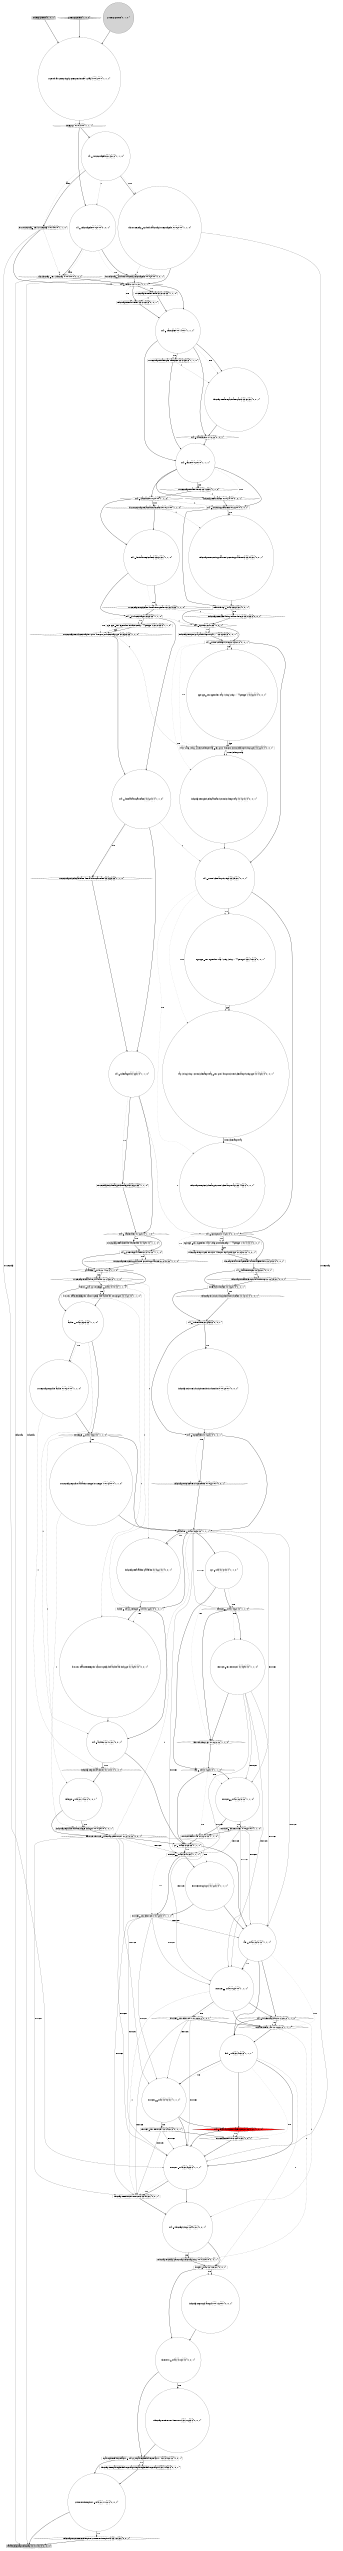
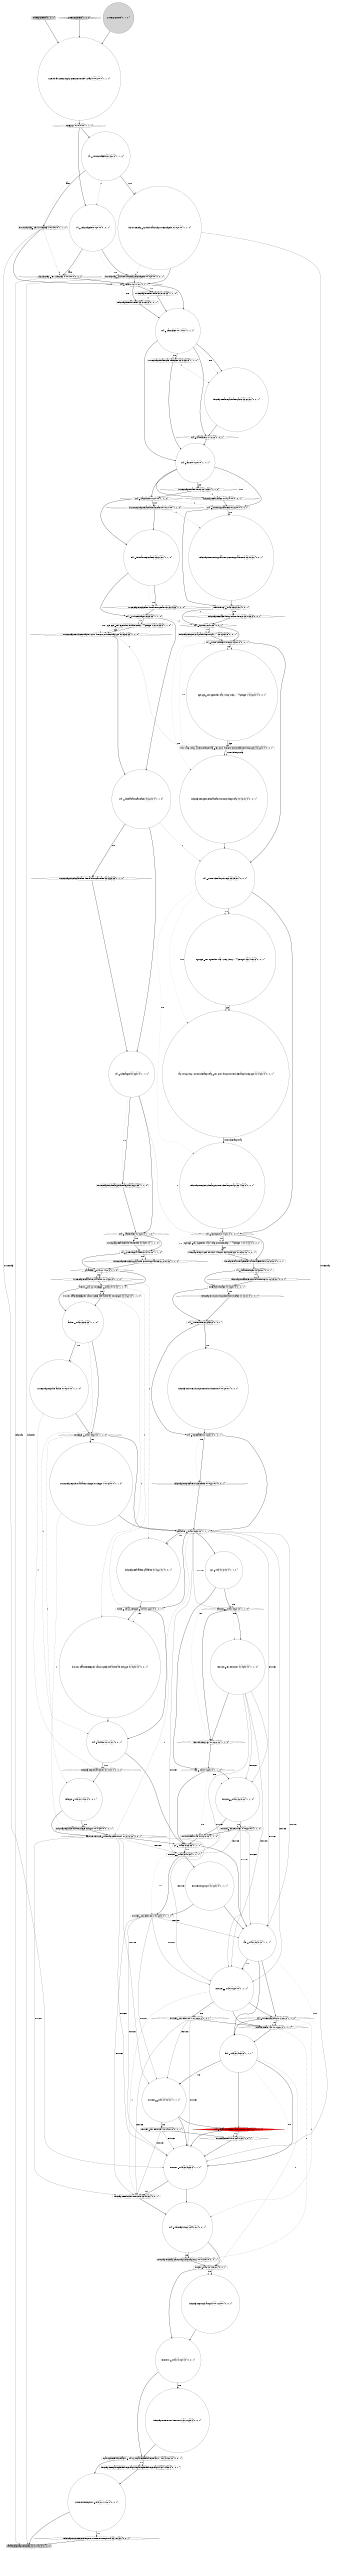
  digraph {
    node [fillcolor=white shape=cylinder style=filled]
    edge [style=bold]
    n1 [label="Type type = new TypeToken<ProducerConfig>(){}.getType()@@@27@@@['1', '1', '0']"]
    n2 [label="sourceConfig.setProducerConfig(new Gson().fromJson(producerConfig,type))@@@30@@@['1', '1', '0']" shape=diamond]
    n3 [label="Map<String,String> customSerdeInputMap = new Gson().fromJson(customSerdeInputString,type)@@@36@@@['0', '0', '1']"]
    n4 [label="null != deserializationClassName@@@32@@@['1', '1', '0']" shape=circle]
    n5 [label="null != inputs@@@29@@@['0', '0', '1']" shape=diamond]
    n6 [label="null != customSerdeInputString@@@32@@@['0', '0', '1']"]
    n7 [label="sinkConfig.setInputs(Arrays.asList(inputs.split(\",\")))@@@30@@@['0', '0', '1']"]
    n8 [label="sinkConfig.setTopicToSerdeClassName(customSerdeInputMap)@@@37@@@['0', '0', '1']" shape=circle]
    n9 [label="null != customSchemaInputString@@@39@@@['0', '0', '1']" shape=circle]
    n10 [label="Type type = new TypeToken<Map<String,String>>(){}.getType()@@@33@@@['0', '0', '1']" shape=circle]
    n11 [label="throw new ParameterException(\"Cannot specify both archive and sink-type\")@@@69@@@['0', '0', '1']" shape=circle]
    n12 [label="null != archive@@@71@@@['0', '0', '1']" shape=circle]
    n13 [label="cpu != null@@@78@@@['1', '1', '1']"]
    n14 [label="sinkConfig.setArchive(archive)@@@72@@@['0', '0', '1']" shape=diamond]
    n15 [label="null != schemaType@@@35@@@['1', '1', '0']" shape=circle]
    n16 [label="sourceConfig.setSerdeClassName(deserializationClassName)@@@33@@@['1', '1', '0']" shape=diamond]
    n17 [label="sourceConfig.setSchemaType(schemaType)@@@36@@@['1', '1', '0']"]
    n18 [label="null != batchBuilder@@@38@@@['1', '1', '0']" shape=diamond]
    n19 [label="null != inputSpecs@@@46@@@['0', '0', '1']" shape=diamond]
    n20 [label="Map<String,String> customSchemaInputMap = new Gson().fromJson(customSchemaInputString,type)@@@43@@@['0', '0', '1']" shape=circle]
    n21 [label="sinkConfig.setTopicToSchemaType(customSchemaInputMap)@@@44@@@['0', '0', '1']" shape=circle]
    n22 [label="Type type = new TypeToken<Map<String,String>>(){}.getType()@@@40@@@['0', '0', '1']" shape=circle]
    n23 [label="ram != null@@@63@@@['1', '1', '0']" shape=diamond]
    n24 [label="resources.setRam(ram)@@@67@@@['1', '1', '0']"]
    n25 [label="resources == null@@@64@@@['1', '1', '0']" shape=circle]
    n26 [label="resources = new Resources()@@@65@@@['1', '1', '0']"]
    n27 [label="ram != null@@@84@@@['1', '1', '1']" shape=circle]
    n28 [label="resources.setCpu(cpu)@@@82@@@['1', '1', '1']" shape=circle]
    n29 [label="resources == null@@@79@@@['1', '1', '1']"]
    n30 [label="negativeAckRedeliveryDelayMs != null && negativeAckRedeliveryDelayMs > 0@@@108@@@['0', '0', '1']"]
    n31 [label="customRuntimeOptions != null@@@111@@@['0', '0', '1']" shape=circle]
    n32 [label="sinkConfig.setNegativeAckRedeliveryDelayMs(negativeAckRedeliveryDelayMs)@@@109@@@['0', '0', '1']"]
    n33 [fillcolor=lightgray label="validateSinkConfigs(sinkConfig)@@@114@@@['0', '0', '1']"]
    n34 [label="sinkConfig.setCustomRuntimeOptions(customRuntimeOptions)@@@112@@@['0', '0', '1']" shape=diamond]
    n35 [label="sinkType != null@@@74@@@['0', '0', '1']" shape=circle]
    n36 [label="Resources resources = sinkConfig.getResources()@@@77@@@['0', '0', '1']" shape=diamond]
    n37 [label="sinkConfig.setArchive(validateSinkType(sinkType))@@@75@@@['0', '0', '1']"]
    n38 [fillcolor=red label="null != forwardSourceMessageProperty@@@84@@@['1', '0', '0']" shape=diamond]
    n39 [label="resources.setDisk(disk)@@@94@@@['1', '0', '1']" shape=diamond]
    n40 [label="resources != null@@@96@@@['1', '1', '1']" shape=circle]
    n41 [label="sinkConfig.setResources(resources)@@@97@@@['0', '0', '1']"]
    n42 [label="null != sinkConfigString@@@99@@@['0', '0', '1']" shape=circle]
    n43 [label="null != tenant@@@11@@@['1', '1', '1']" shape=diamond]
    n44 [label="null != namespace@@@14@@@['1', '1', '1']" shape=circle]
    n45 [label="sinkConfig.setTenant(tenant)@@@12@@@['0', '0', '1']"]
    n46 [label="sourceConfig.setTenant(tenant)@@@12@@@['1', '1', '0']"]
    n47 [label="sinkConfig.setNamespace(namespace)@@@15@@@['0', '0', '1']" shape=circle]
    n48 [label="null != className@@@17@@@['0', '0', '1']" shape=diamond]
    n49 [label="sourceConfig.setNamespace(namespace)@@@15@@@['1', '1', '0']"]
    n50 [label="null != name@@@20@@@['1', '1', '1']" shape=circle]
    n51 [label="resources = new Resources()@@@80@@@['1', '1', '1']"]
    n52 [label="resources == null@@@91@@@['1', '1', '1']" shape=circle]
    n53 [label="resources == null@@@85@@@['1', '1', '1']" shape=circle]
    n54 [label="disk != null@@@90@@@['1', '1', '1']" shape=circle]
    n55 [label="null != sourceConfigString@@@78@@@['1', '1', '0']" shape=diamond]
    n56 [label="resources.setRam(ram)@@@88@@@['1', '1', '1']" shape=diamond]
    n57 [label="resources = new Resources()@@@92@@@['0', '0', '1']"]
    n58 [label="resources = new Resources()@@@86@@@['0', '0', '1']" shape=diamond]
    n59 [label="autoAck != null@@@102@@@['0', '0', '1']"]
    n60 [label="sinkConfig.setConfigs(parseConfigs(sinkConfigString))@@@100@@@['0', '0', '1']"]
    n61 [label="resources.setCpu(cpu)@@@61@@@['1', '1', '0']" shape=diamond]
    n62 [label="parallelism != null@@@65@@@['1', '1', '1']"]
    n63 [label="cpu != null@@@57@@@['1', '1', '0']" shape=circle]
    n64 [label="sinkConfig.setParallelism(parallelism)@@@66@@@['0', '0', '1']" shape=circle]
    n65 [label="archive != null && sinkType != null@@@68@@@['0', '0', '1']"]
    n66 [label="resources == null@@@58@@@['1', '1', '0']" shape=diamond]
    n67 [label="resources = new Resources()@@@59@@@['1', '1', '0']" shape=circle]
    n68 [label="this.sourceConfig.setClassName(className)@@@21@@@['1', '1', '0']" shape=diamond]
    n69 [label="sinkConfig.setProcessingGuarantees(processingGuarantees)@@@24@@@['0', '0', '1']" shape=circle]
    n70 [label="null != destinationTopicName@@@23@@@['1', '1', '0']" shape=circle]
    n71 [label="retainOrdering != null@@@26@@@['0', '0', '1']"]
    n72 [label="null != producerConfig@@@26@@@['1', '1', '0']"]
    n73 [label="sourceConfig.setTopicName(destinationTopicName)@@@24@@@['1', '1', '0']" shape=diamond]
    n74 [label="sourceConfig.setName(name)@@@18@@@['1', '1', '0']" shape=diamond]
    n75 [label="sinkConfig.setName(name)@@@21@@@['0', '0', '1']" shape=diamond]
    n76 [label="null != className@@@20@@@['1', '1', '0']" shape=diamond]
    n77 [label="null != processingGuarantees@@@23@@@['0', '0', '1']"]
    n78 [label="Type type = new TypeToken<Map<String,ConsumerConfig>>(){}.getType()@@@47@@@['0', '0', '1']"]
    n79 [label="sinkConfig.setInputSpecs(new Gson().fromJson(inputSpecs,type))@@@50@@@['0', '0', '1']"]
    n80 [label="sinkConfig.setMaxMessageRetries(maxMessageRetries)@@@52@@@['0', '0', '1']"]
    n81 [label="archive != null@@@50@@@['1', '1', '0']" shape=circle]
    n82 [label="sourceConfig.setArchive(archive)@@@51@@@['1', '1', '0']" shape=circle]
    n83 [label="sourceType != null@@@53@@@['1', '1', '0']" shape=diamond]
    n84 [label="sourceConfig.setArchive(validateSourceType(sourceType))@@@54@@@['1', '1', '0']" shape=circle]
    n85 [label="isNotBlank(subsName)@@@56@@@['0', '0', '1']"]
    n86 [label="null != subsPosition@@@59@@@['0', '0', '1']"]
    n87 [label="sinkConfig.setSourceSubscriptionName(subsName)@@@57@@@['0', '0', '1']" shape=diamond]
    n88 [label="null != topicsPattern@@@62@@@['0', '0', '1']"]
    n89 [label="sinkConfig.setSourceSubscriptionPosition(subsPosition)@@@60@@@['0', '0', '1']" shape=circle]
    n90 [label="sinkConfig.setRetainOrdering(retainOrdering)@@@27@@@['0', '0', '1']" shape=diamond]
    n91 [label="sinkConfig.setAutoAck(autoAck)@@@103@@@['0', '0', '1']" shape=circle]
    n92 [label="timeoutMs != null@@@105@@@['0', '0', '1']" shape=circle]
    n93 [label="sinkConfig.setTimeoutMs(timeoutMs)@@@106@@@['0', '0', '1']" shape=circle]
    n94 [label="sinkConfig.setTopicsPattern(topicsPattern)@@@63@@@['0', '0', '1']" shape=diamond]
    n95 [label="null != deadLetterTopic@@@53@@@['0', '0', '1']"]
    n96 [label="sinkConfig.setDeadLetterTopic(deadLetterTopic)@@@54@@@['0', '0', '1']" shape=diamond]
    n97 [label="sourceConfig.setProcessingGuarantees(processingGuarantees)@@@42@@@['1', '1', '0']" shape=diamond]
    n98 [label="parallelism != null@@@44@@@['1', '1', '0']" shape=diamond]
    n99 [label="sourceConfig.setParallelism(parallelism)@@@45@@@['1', '1', '0']" shape=diamond]
    n100 [label="archive != null && sourceType != null@@@47@@@['1', '1', '0']"]
    n101 [label="super.edu.fdu.CPPDG.tinypdg.pe.ExpressionInfo@1809934@@@3@@@['1', '1', '1']" shape=circle]
    n102 [label="mergeArgs()@@@4@@@['1', '1', '1']" shape=diamond]
    n103 [label="null != sinkConfigFile@@@5@@@['0', '0', '1']" shape=circle]
    n104 [label="null != sourceConfigFile@@@5@@@['1', '1', '0']" shape=circle]
    n105 [label="this.sinkConfig = CmdUtils.loadConfig(sinkConfigFile,)@@@6@@@['0', '0', '1']"]
    n106 [label="this.sourceConfig = new SourceConfig()@@@9@@@['1', '1', '0']"]
    n107 [label="this.sinkConfig = new SinkConfig()@@@9@@@['0', '0', '1']" shape=diamond]
    n108 [label="this.sourceConfig = CmdUtils.loadConfig(sourceConfigFile,)@@@6@@@['1', '1', '0']" shape=circle]
    n109 [label="null != processingGuarantees@@@41@@@['1', '1', '0']"]
    n110 [label="sourceConfig.setBatchBuilder(batchBuilder)@@@39@@@['1', '1', '0']"]
    n111 [label="throw new ParameterException(\"Cannot specify both archive and source-type\")@@@48@@@['1', '1', '0']"]
    n112 [fillcolor=lightgray label="processArguments['0', '0', '1']"]
    n113 [fillcolor=lightgray label="processArguments['1', '0', '0']" shape=diamond]
    n114 [fillcolor=lightgray label="processArguments['0', '1', '0']" shape=circle]
    n1 -> n2
    n1 -> n2 [label=type style=solid]
    n2 -> n3 [label=0 style=dashed]
    n2 -> n4
    n3 -> n8
    n3 -> n8 [label=customSerdeInputMap style=solid]
    n4 -> n9 [label=0 style=dashed]
    n4 -> n15
    n4 -> n16 [label=true style=dotted]
    n4 -> n16
    n5 -> n6
    n5 -> n7
    n5 -> n7 [label=true style=dotted]
    n6 -> n3 [label=true style=dotted]
    n6 -> n8 [label=true style=dotted]
    n6 -> n9
    n6 -> n10 [label=true style=dotted]
    n6 -> n10
    n7 -> n6
    n8 -> n9
    n9 -> n19
    n9 -> n20 [label=true style=dotted]
    n9 -> n21 [label=true style=dotted]
    n9 -> n22
    n9 -> n22 [label=true style=dotted]
    n10 -> n3
    n10 -> n3 [label=type style=solid]
    n11 -> n12
    n12 -> n13
    n12 -> n14
    n12 -> n14 [label=true style=dotted]
    n13 -> n27
-   n13 -> n28 [label=true style=dotted]
    n13 -> n29 [label=true style=dotted]
    n13 -> n29
    n14 -> n35
    n15 -> n17
    n15 -> n17 [label=true style=dotted]
    n15 -> n18
    n15 -> n19 [label=0 style=dashed]
    n16 -> n15
    n17 -> n18
    n18 -> n109
    n18 -> n110
    n18 -> n110 [label=true style=dotted]
    n19 -> n78
    n19 -> n78 [label=true style=dotted]
    n19 -> n79 [label=true style=dotted]
    n19 -> n80
    n20 -> n21 [label=customSchemaInputMap style=solid]
    n20 -> n21
    n21 -> n19
    n22 -> n20 [label=type style=solid]
    n22 -> n20
    n23 -> n13
    n23 -> n24 [label=true style=dotted]
    n23 -> n25
    n23 -> n25 [label=true style=dotted]
    n24 -> n13
    n25 -> n24
    n25 -> n26
    n25 -> n26 [label=true style=dotted]
    n26 -> n24
    n26 -> n27 [label=resources style=solid]
    n26 -> n29 [label=resources style=solid]
    n26 -> n53 [label=resources style=solid]
    n27 -> n53
    n27 -> n53 [label=true style=dotted]
    n27 -> n54
    n27 -> n55
    n27 -> n56 [label=true style=dotted]
    n28 -> n27
    n28 -> n51
    n29 -> n28
    n29 -> n51 [label=true style=dotted]
    n29 -> n51
    n30 -> n31
    n30 -> n32 [label=true style=dotted]
    n30 -> n32
    n31 -> n33
    n31 -> n34
    n31 -> n34 [label=true style=dotted]
    n32 -> n31
    n34 -> n33
    n35 -> n36
    n35 -> n37
    n35 -> n37 [label=true style=dotted]
    n36 -> n13
    n36 -> n29 [label=resources style=solid]
    n36 -> n40 [label=resources style=solid]
    n36 -> n41 [label=resources style=solid]
    n36 -> n52 [label=resources style=solid]
    n36 -> n53 [label=resources style=solid]
    n37 -> n36
    n38 -> n39 [label=true style=dotted]
    n38 -> n39
    n38 -> n40
    n39 -> n40
    n40 -> n41 [label=true style=dotted]
    n40 -> n41
    n40 -> n42
    n41 -> n42
    n42 -> n59
    n42 -> n60 [label=true style=dotted]
    n42 -> n60
    n43 -> n44
    n43 -> n45 [label=true style=dotted]
    n43 -> n45
    n43 -> n46
    n43 -> n46 [label=true style=dotted]
    n44 -> n47 [label=true style=dotted]
    n44 -> n47
    n44 -> n48
    n44 -> n49 [label=true style=dotted]
    n44 -> n49
    n44 -> n50
    n45 -> n44
    n46 -> n44
    n46 -> n45 [label=0 style=dashed]
    n47 -> n48
    n48 -> n50
    n49 -> n47 [label=0 style=dashed]
    n49 -> n50
    n50 -> n74 [label=true style=dotted]
    n50 -> n74
    n50 -> n75 [label=true style=dotted]
    n50 -> n75
    n50 -> n76
    n50 -> n77
    n51 -> n27 [label=resources style=solid]
    n51 -> n40 [label=resources style=solid]
    n51 -> n41 [label=resources style=solid]
    n51 -> n52 [label=resources style=solid]
    n51 -> n53 [label=resources style=solid]
    n52 -> n38
    n52 -> n40
    n52 -> n57
    n52 -> n57 [label=true style=dotted]
    n53 -> n41 [label=0 style=dashed]
    n53 -> n55
    n53 -> n56
    n53 -> n58
    n53 -> n58 [label=true style=dotted]
    n54 -> n38
    n54 -> n39 [label=true style=dotted]
    n54 -> n40
    n54 -> n52
    n54 -> n52 [label=true style=dotted]
    n54 -> n59 [label=0 style=dashed]
    n55 -> n42 [label=0 style=dashed]
    n55 -> n54
    n55 -> n56 [label=true style=dotted]
    n55 -> n56
    n56 -> n54
    n56 -> n60 [label=0 style=dashed]
    n57 -> n39
    n57 -> n40 [label=resources style=solid]
    n57 -> n41 [label=resources style=solid]
    n58 -> n40 [label=resources style=solid]
    n58 -> n41 [label=resources style=solid]
    n58 -> n52 [label=resources style=solid]
    n58 -> n56
    n59 -> n91 [label=true style=dotted]
    n59 -> n91
    n59 -> n92
    n60 -> n59
    n61 -> n23
    n62 -> n25 [label=resources style=solid]
    n62 -> n27 [label=resources style=solid]
    n62 -> n29 [label=resources style=solid]
    n62 -> n36 [label=0 style=dashed]
+   n62 -> n53 [label=resources style=solid]
    n62 -> n63
    n62 -> n64 [label=true style=dotted]
    n62 -> n64
    n62 -> n65
    n62 -> n66 [label=resources style=solid]
    n63 -> n23
    n63 -> n61 [label=true style=dotted]
    n63 -> n66
    n63 -> n66 [label=true style=dotted]
    n64 -> n65
    n65 -> n11
    n65 -> n11 [label=true style=dotted]
    n65 -> n12
    n66 -> n61
    n66 -> n67 [label=true style=dotted]
    n66 -> n67
    n67 -> n25 [label=resources style=solid]
    n67 -> n27 [label=resources style=solid]
    n67 -> n29 [label=resources style=solid]
    n67 -> n53 [label=resources style=solid]
    n67 -> n61
    n68 -> n69 [label=0 style=dashed]
    n68 -> n70
    n69 -> n71
    n70 -> n72
    n70 -> n73 [label=true style=dotted]
    n70 -> n73
    n71 -> n5
    n71 -> n90 [label=true style=dotted]
    n71 -> n90
    n72 -> n1
    n72 -> n1 [label=true style=dotted]
    n72 -> n2 [label=true style=dotted]
    n72 -> n4
    n72 -> n5 [label=0 style=dashed]
    n73 -> n72
    n73 -> n90 [label=0 style=dashed]
    n74 -> n75 [label=0 style=dashed]
    n74 -> n76
    n75 -> n77
    n76 -> n68
    n76 -> n68 [label=true style=dotted]
    n76 -> n70
    n76 -> n77 [label=0 style=dashed]
    n77 -> n69 [label=true style=dotted]
    n77 -> n69
    n77 -> n71
    n78 -> n79 [label=type style=solid]
    n78 -> n79
    n79 -> n80
    n80 -> n95
    n81 -> n12 [label=0 style=dashed]
    n81 -> n82
    n81 -> n82 [label=true style=dotted]
    n81 -> n83
    n82 -> n14 [label=0 style=dashed]
    n82 -> n83
    n83 -> n35 [label=0 style=dashed]
    n83 -> n62
    n83 -> n84 [label=true style=dotted]
    n83 -> n84
    n84 -> n37 [label=0 style=dashed]
    n84 -> n62
    n85 -> n86
    n85 -> n87
    n85 -> n87 [label=true style=dotted]
    n86 -> n88
    n86 -> n89
    n86 -> n89 [label=true style=dotted]
    n87 -> n86
    n88 -> n62
    n88 -> n94 [label=true style=dotted]
    n88 -> n94
    n89 -> n88
    n90 -> n5
    n91 -> n92
    n92 -> n30
    n92 -> n93
    n92 -> n93 [label=true style=dotted]
    n93 -> n30
    n94 -> n62
    n95 -> n85
    n95 -> n96
    n95 -> n96 [label=true style=dotted]
    n96 -> n85
    n97 -> n98
    n98 -> n99 [label=true style=dotted]
    n98 -> n99
    n98 -> n100
    n99 -> n64 [label=0 style=dashed]
    n99 -> n100
    n100 -> n65 [label=0 style=dashed]
    n100 -> n81
    n100 -> n111
    n100 -> n111 [label=true style=dotted]
    n101 -> n102
    n102 -> n103
    n102 -> n104
    n103 -> n105 [label=true style=dotted]
    n103 -> n105
    n103 -> n107
    n103 -> n107 [label=false style=dotted]
    n104 -> n103 [label=0 style=dashed]
    n104 -> n106
    n104 -> n106 [label=false style=dotted]
    n104 -> n108
    n104 -> n108 [label=true style=dotted]
    n105 -> n33 [label=sinkConfig style=solid]
    n105 -> n43
    n106 -> n40 [label=sourceConfig style=solid]
    n106 -> n43
    n106 -> n107 [label=0 style=dashed]
    n107 -> n33 [label=sinkConfig style=solid]
    n107 -> n43
    n108 -> n40 [label=sourceConfig style=solid]
    n108 -> n43
    n108 -> n105 [label=0 style=dashed]
    n109 -> n97
    n109 -> n97 [label=true style=dotted]
    n109 -> n98
    n110 -> n109
    n111 -> n11 [label=0 style=dashed]
    n111 -> n81
    n112 -> n101
    n113 -> n101
    n114 -> n101
  }
